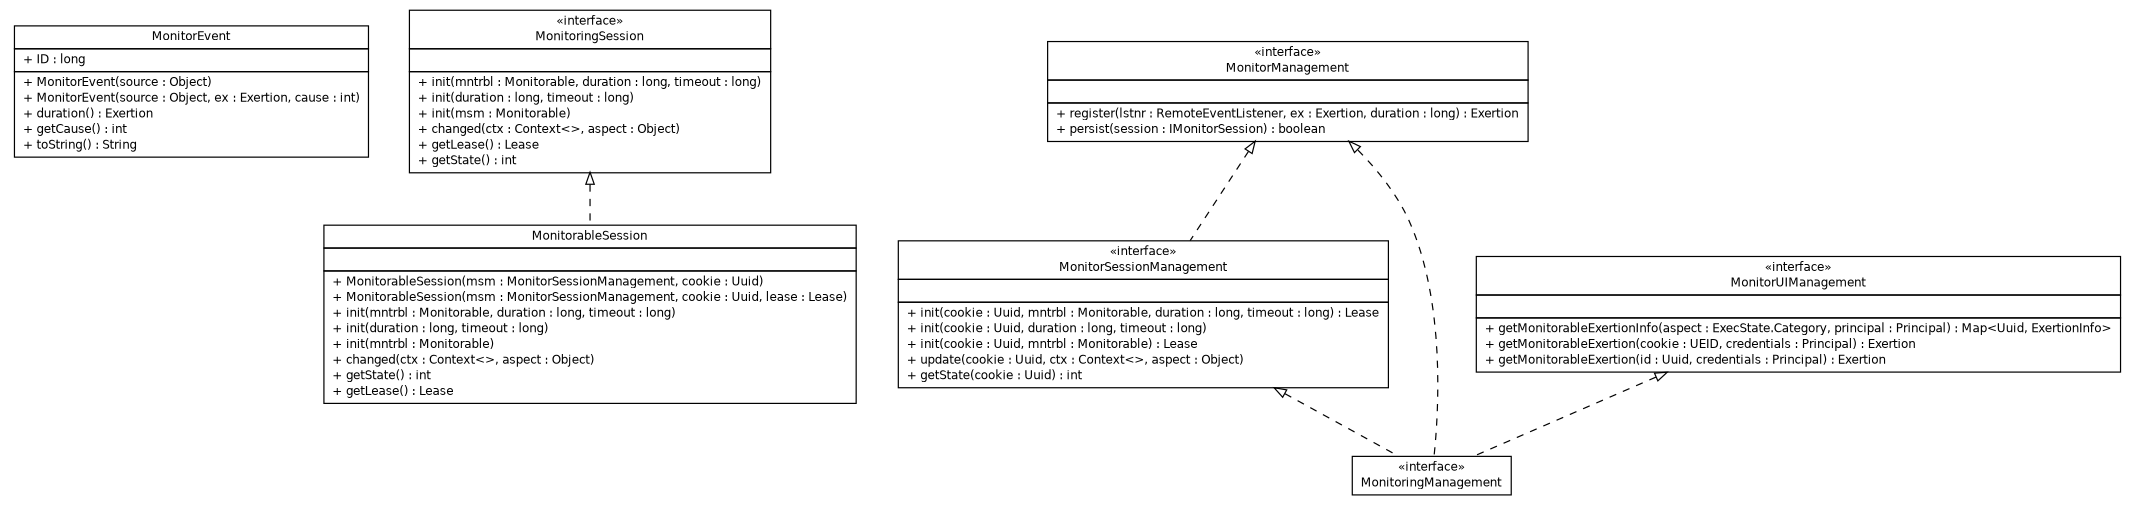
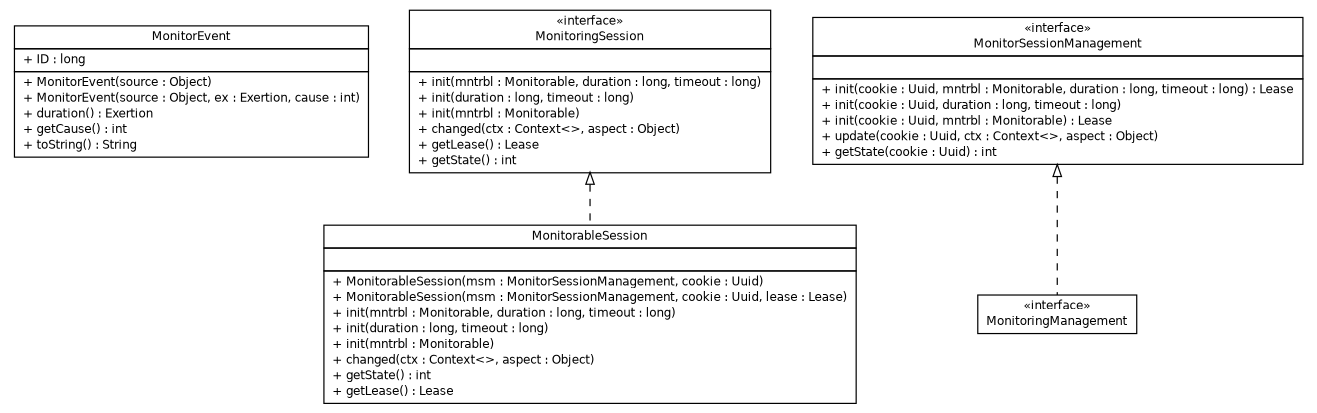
  digraph {
    nodesep=0.25
    ranksep=0.5
    node [fontcolor=black fontname=Helvetica fontsize=10.0 shape=plaintext]
    edge [arrowtail=empty dir=back fontname=Helvetica fontsize=10 headport=p labelfontname=Helvetica labelfontsize=10 style=dashed tailport=p]
    n1 [label=<<table title="sorcer.core.monitor.MonitorEvent" border="0" cellborder="1" cellspacing="0" cellpadding="2" port="p" href="./MonitorEvent.html"> 		<tr><td><table border="0" cellspacing="0" cellpadding="1"> <tr><td align="center" balign="center"> MonitorEvent </td></tr> 		</table></td></tr> 		<tr><td><table border="0" cellspacing="0" cellpadding="1"> <tr><td align="left" balign="left"> + ID : long </td></tr> 		</table></td></tr> 		<tr><td><table border="0" cellspacing="0" cellpadding="1"> <tr><td align="left" balign="left"> + MonitorEvent(source : Object) </td></tr> <tr><td align="left" balign="left"> + MonitorEvent(source : Object, ex : Exertion, cause : int) </td></tr> <tr><td align="left" balign="left"> + duration() : Exertion </td></tr> <tr><td align="left" balign="left"> + getCause() : int </td></tr> <tr><td align="left" balign="left"> + toString() : String </td></tr> 		</table></td></tr> 		</table>>]
    n2 [label=<<table title="sorcer.core.monitor.MonitorableSession" border="0" cellborder="1" cellspacing="0" cellpadding="2" port="p" href="./MonitorableSession.html"> 		<tr><td><table border="0" cellspacing="0" cellpadding="1"> <tr><td align="center" balign="center"> MonitorableSession </td></tr> 		</table></td></tr> 		<tr><td><table border="0" cellspacing="0" cellpadding="1"> <tr><td align="left" balign="left">  </td></tr> 		</table></td></tr> 		<tr><td><table border="0" cellspacing="0" cellpadding="1"> <tr><td align="left" balign="left"> + MonitorableSession(msm : MonitorSessionManagement, cookie : Uuid) </td></tr> <tr><td align="left" balign="left"> + MonitorableSession(msm : MonitorSessionManagement, cookie : Uuid, lease : Lease) </td></tr> <tr><td align="left" balign="left"> + init(mntrbl : Monitorable, duration : long, timeout : long) </td></tr> <tr><td align="left" balign="left"> + init(duration : long, timeout : long) </td></tr> <tr><td align="left" balign="left"> + init(mntrbl : Monitorable) </td></tr> <tr><td align="left" balign="left"> + changed(ctx : Context&lt;&gt;, aspect : Object) </td></tr> <tr><td align="left" balign="left"> + getState() : int </td></tr> <tr><td align="left" balign="left"> + getLease() : Lease </td></tr> 		</table></td></tr> 		</table>>]
-   n3 [label=<<table title="sorcer.core.monitor.MonitorManagement" border="0" cellborder="1" cellspacing="0" cellpadding="2" port="p" href="./MonitorManagement.html"> 		<tr><td><table border="0" cellspacing="0" cellpadding="1"> <tr><td align="center" balign="center"> &#171;interface&#187; </td></tr> <tr><td align="center" balign="center"> MonitorManagement </td></tr> 		</table></td></tr> 		<tr><td><table border="0" cellspacing="0" cellpadding="1"> <tr><td align="left" balign="left">  </td></tr> 		</table></td></tr> 		<tr><td><table border="0" cellspacing="0" cellpadding="1"> <tr><td align="left" balign="left"> + register(lstnr : RemoteEventListener, ex : Exertion, duration : long) : Exertion </td></tr> <tr><td align="left" balign="left"> + persist(session : IMonitorSession) : boolean </td></tr> 		</table></td></tr> 		</table>>]
    n4 [label=<<table title="sorcer.core.monitor.MonitorSessionManagement" border="0" cellborder="1" cellspacing="0" cellpadding="2" port="p" href="./MonitorSessionManagement.html"> 		<tr><td><table border="0" cellspacing="0" cellpadding="1"> <tr><td align="center" balign="center"> &#171;interface&#187; </td></tr> <tr><td align="center" balign="center"> MonitorSessionManagement </td></tr> 		</table></td></tr> 		<tr><td><table border="0" cellspacing="0" cellpadding="1"> <tr><td align="left" balign="left">  </td></tr> 		</table></td></tr> 		<tr><td><table border="0" cellspacing="0" cellpadding="1"> <tr><td align="left" balign="left"> + init(cookie : Uuid, mntrbl : Monitorable, duration : long, timeout : long) : Lease </td></tr> <tr><td align="left" balign="left"> + init(cookie : Uuid, duration : long, timeout : long) </td></tr> <tr><td align="left" balign="left"> + init(cookie : Uuid, mntrbl : Monitorable) : Lease </td></tr> <tr><td align="left" balign="left"> + update(cookie : Uuid, ctx : Context&lt;&gt;, aspect : Object) </td></tr> <tr><td align="left" balign="left"> + getState(cookie : Uuid) : int </td></tr> 		</table></td></tr> 		</table>>]
    n5 [label=<<table title="sorcer.core.monitor.MonitoringManagement" border="0" cellborder="1" cellspacing="0" cellpadding="2" port="p" href="./MonitoringManagement.html"> 		<tr><td><table border="0" cellspacing="0" cellpadding="1"> <tr><td align="center" balign="center"> &#171;interface&#187; </td></tr> <tr><td align="center" balign="center"> MonitoringManagement </td></tr> 		</table></td></tr> 		</table>>]
-   n6 [label=<<table title="sorcer.core.monitor.MonitoringSession" border="0" cellborder="1" cellspacing="0" cellpadding="2" port="p" href="./MonitoringSession.html"> 		<tr><td><table border="0" cellspacing="0" cellpadding="1"> <tr><td align="center" balign="center"> &#171;interface&#187; </td></tr> <tr><td align="center" balign="center"> MonitoringSession </td></tr> 		</table></td></tr> 		<tr><td><table border="0" cellspacing="0" cellpadding="1"> <tr><td align="left" balign="left">  </td></tr> 		</table></td></tr> 		<tr><td><table border="0" cellspacing="0" cellpadding="1"> <tr><td align="left" balign="left"> + init(mntrbl : Monitorable, duration : long, timeout : long) </td></tr> <tr><td align="left" balign="left"> + init(duration : long, timeout : long) </td></tr> <tr><td align="left" balign="left"> + init(msm : Monitorable) </td></tr> <tr><td align="left" balign="left"> + changed(ctx : Context&lt;&gt;, aspect : Object) </td></tr> <tr><td align="left" balign="left"> + getLease() : Lease </td></tr> <tr><td align="left" balign="left"> + getState() : int </td></tr> 		</table></td></tr> 		</table>>]
-   n7 [label=<<table title="sorcer.core.monitor.MonitorUIManagement" border="0" cellborder="1" cellspacing="0" cellpadding="2" port="p" href="./MonitorUIManagement.html"> 		<tr><td><table border="0" cellspacing="0" cellpadding="1"> <tr><td align="center" balign="center"> &#171;interface&#187; </td></tr> <tr><td align="center" balign="center"> MonitorUIManagement </td></tr> 		</table></td></tr> 		<tr><td><table border="0" cellspacing="0" cellpadding="1"> <tr><td align="left" balign="left">  </td></tr> 		</table></td></tr> 		<tr><td><table border="0" cellspacing="0" cellpadding="1"> <tr><td align="left" balign="left"> + getMonitorableExertionInfo(aspect : ExecState.Category, principal : Principal) : Map&lt;Uuid, ExertionInfo&gt; </td></tr> <tr><td align="left" balign="left"> + getMonitorableExertion(cookie : UEID, credentials : Principal) : Exertion </td></tr> <tr><td align="left" balign="left"> + getMonitorableExertion(id : Uuid, credentials : Principal) : Exertion </td></tr> 		</table></td></tr> 		</table>>]
-   n3 -> n4
-   n3 -> n5
+   n6 [label=<<table title="sorcer.core.monitor.MonitoringSession" border="0" cellborder="1" cellspacing="0" cellpadding="2" port="p" href="./MonitoringSession.html"> 		<tr><td><table border="0" cellspacing="0" cellpadding="1"> <tr><td align="center" balign="center"> &#171;interface&#187; </td></tr> <tr><td align="center" balign="center"> MonitoringSession </td></tr> 		</table></td></tr> 		<tr><td><table border="0" cellspacing="0" cellpadding="1"> <tr><td align="left" balign="left">  </td></tr> 		</table></td></tr> 		<tr><td><table border="0" cellspacing="0" cellpadding="1"> <tr><td align="left" balign="left"> + init(mntrbl : Monitorable, duration : long, timeout : long) </td></tr> <tr><td align="left" balign="left"> + init(duration : long, timeout : long) </td></tr> <tr><td align="left" balign="left"> + init(mntrbl : Monitorable) </td></tr> <tr><td align="left" balign="left"> + changed(ctx : Context&lt;&gt;, aspect : Object) </td></tr> <tr><td align="left" balign="left"> + getLease() : Lease </td></tr> <tr><td align="left" balign="left"> + getState() : int </td></tr> 		</table></td></tr> 		</table>>]
    n4 -> n5
    n6 -> n2
-   n7 -> n5
  }
